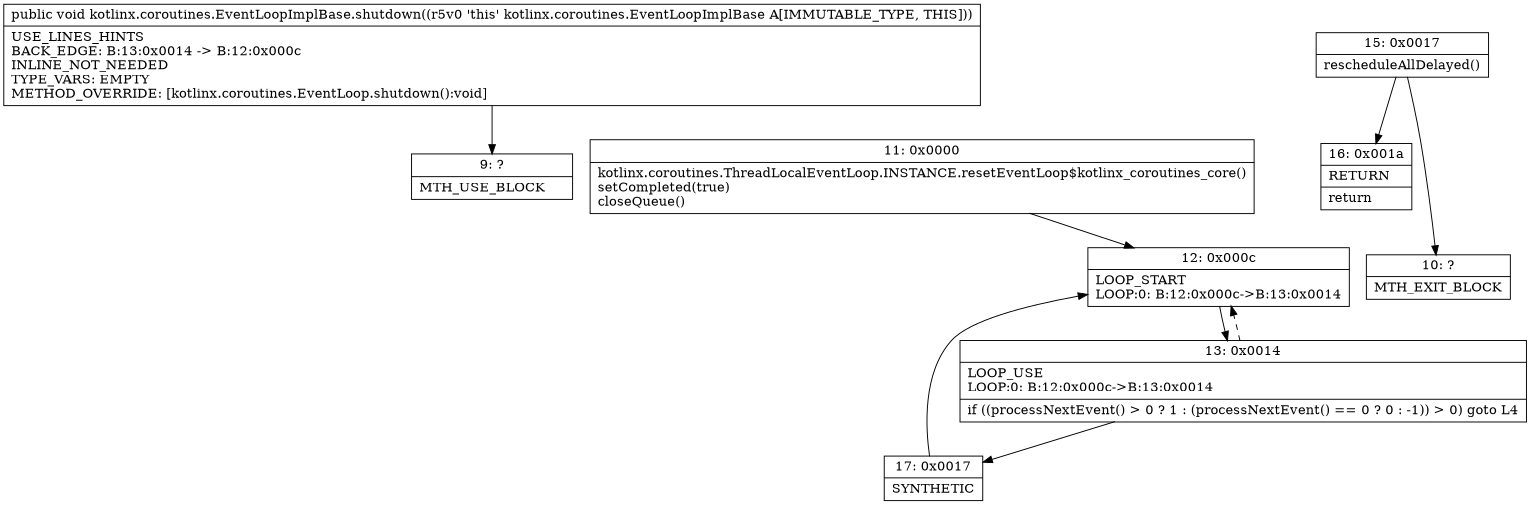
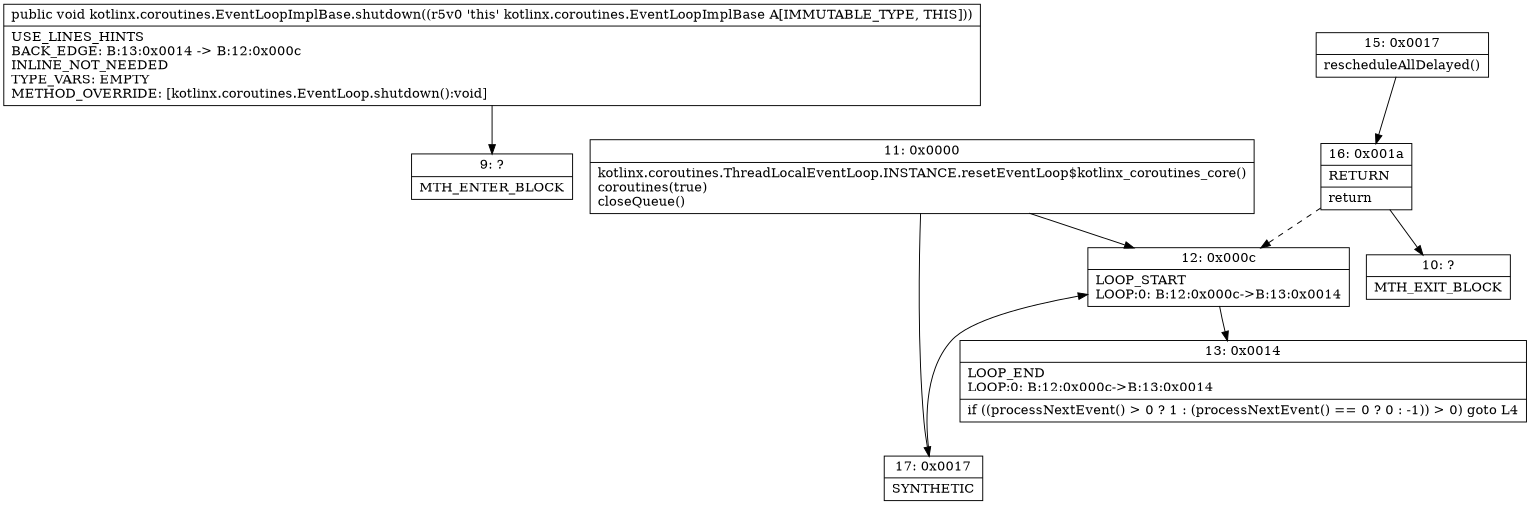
  digraph {
    node [shape=record]
-   n1 [label="{9\:\ ?|MTH_USE_BLOCK\l}"]
-   n2 [label="{11\:\ 0x0000|kotlinx.coroutines.ThreadLocalEventLoop.INSTANCE.resetEventLoop$kotlinx_coroutines_core()\lsetCompleted(true)\lcloseQueue()\l}"]
+   n1 [label="{9\:\ ?|MTH_ENTER_BLOCK\l}"]
+   n2 [label="{11\:\ 0x0000|kotlinx.coroutines.ThreadLocalEventLoop.INSTANCE.resetEventLoop$kotlinx_coroutines_core()\lcoroutines(true)\lcloseQueue()\l}"]
    n3 [label="{12\:\ 0x000c|LOOP_START\lLOOP:0: B:12:0x000c\-\>B:13:0x0014\l}"]
-   n4 [label="{13\:\ 0x0014|LOOP_USE\lLOOP:0: B:12:0x000c\-\>B:13:0x0014\l|if ((processNextEvent() \> 0 ? 1 : (processNextEvent() == 0 ? 0 : \-1)) \> 0) goto L4\l}"]
+   n4 [label="{13\:\ 0x0014|LOOP_END\lLOOP:0: B:12:0x000c\-\>B:13:0x0014\l|if ((processNextEvent() \> 0 ? 1 : (processNextEvent() == 0 ? 0 : \-1)) \> 0) goto L4\l}"]
    n5 [label="{17\:\ 0x0017|SYNTHETIC\l}"]
    n6 [label="{15\:\ 0x0017|rescheduleAllDelayed()\l}"]
    n7 [label="{16\:\ 0x001a|RETURN\l|return\l}"]
    n8 [label="{10\:\ ?|MTH_EXIT_BLOCK\l}"]
    n9 [label="{public void kotlinx.coroutines.EventLoopImplBase.shutdown((r5v0 'this' kotlinx.coroutines.EventLoopImplBase A[IMMUTABLE_TYPE, THIS]))  | USE_LINES_HINTS\lBACK_EDGE: B:13:0x0014 \-\> B:12:0x000c\lINLINE_NOT_NEEDED\lTYPE_VARS: EMPTY\lMETHOD_OVERRIDE: [kotlinx.coroutines.EventLoop.shutdown():void]\l}"]
    n2 -> n3
    n3 -> n4
-   n4 -> n3 [style=dashed]
-   n4 -> n5
+   n7 -> n3 [style=dashed]
+   n2 -> n5
    n5 -> n3
    n6 -> n7
-   n6 -> n8
+   n7 -> n8
    n9 -> n1
  }
